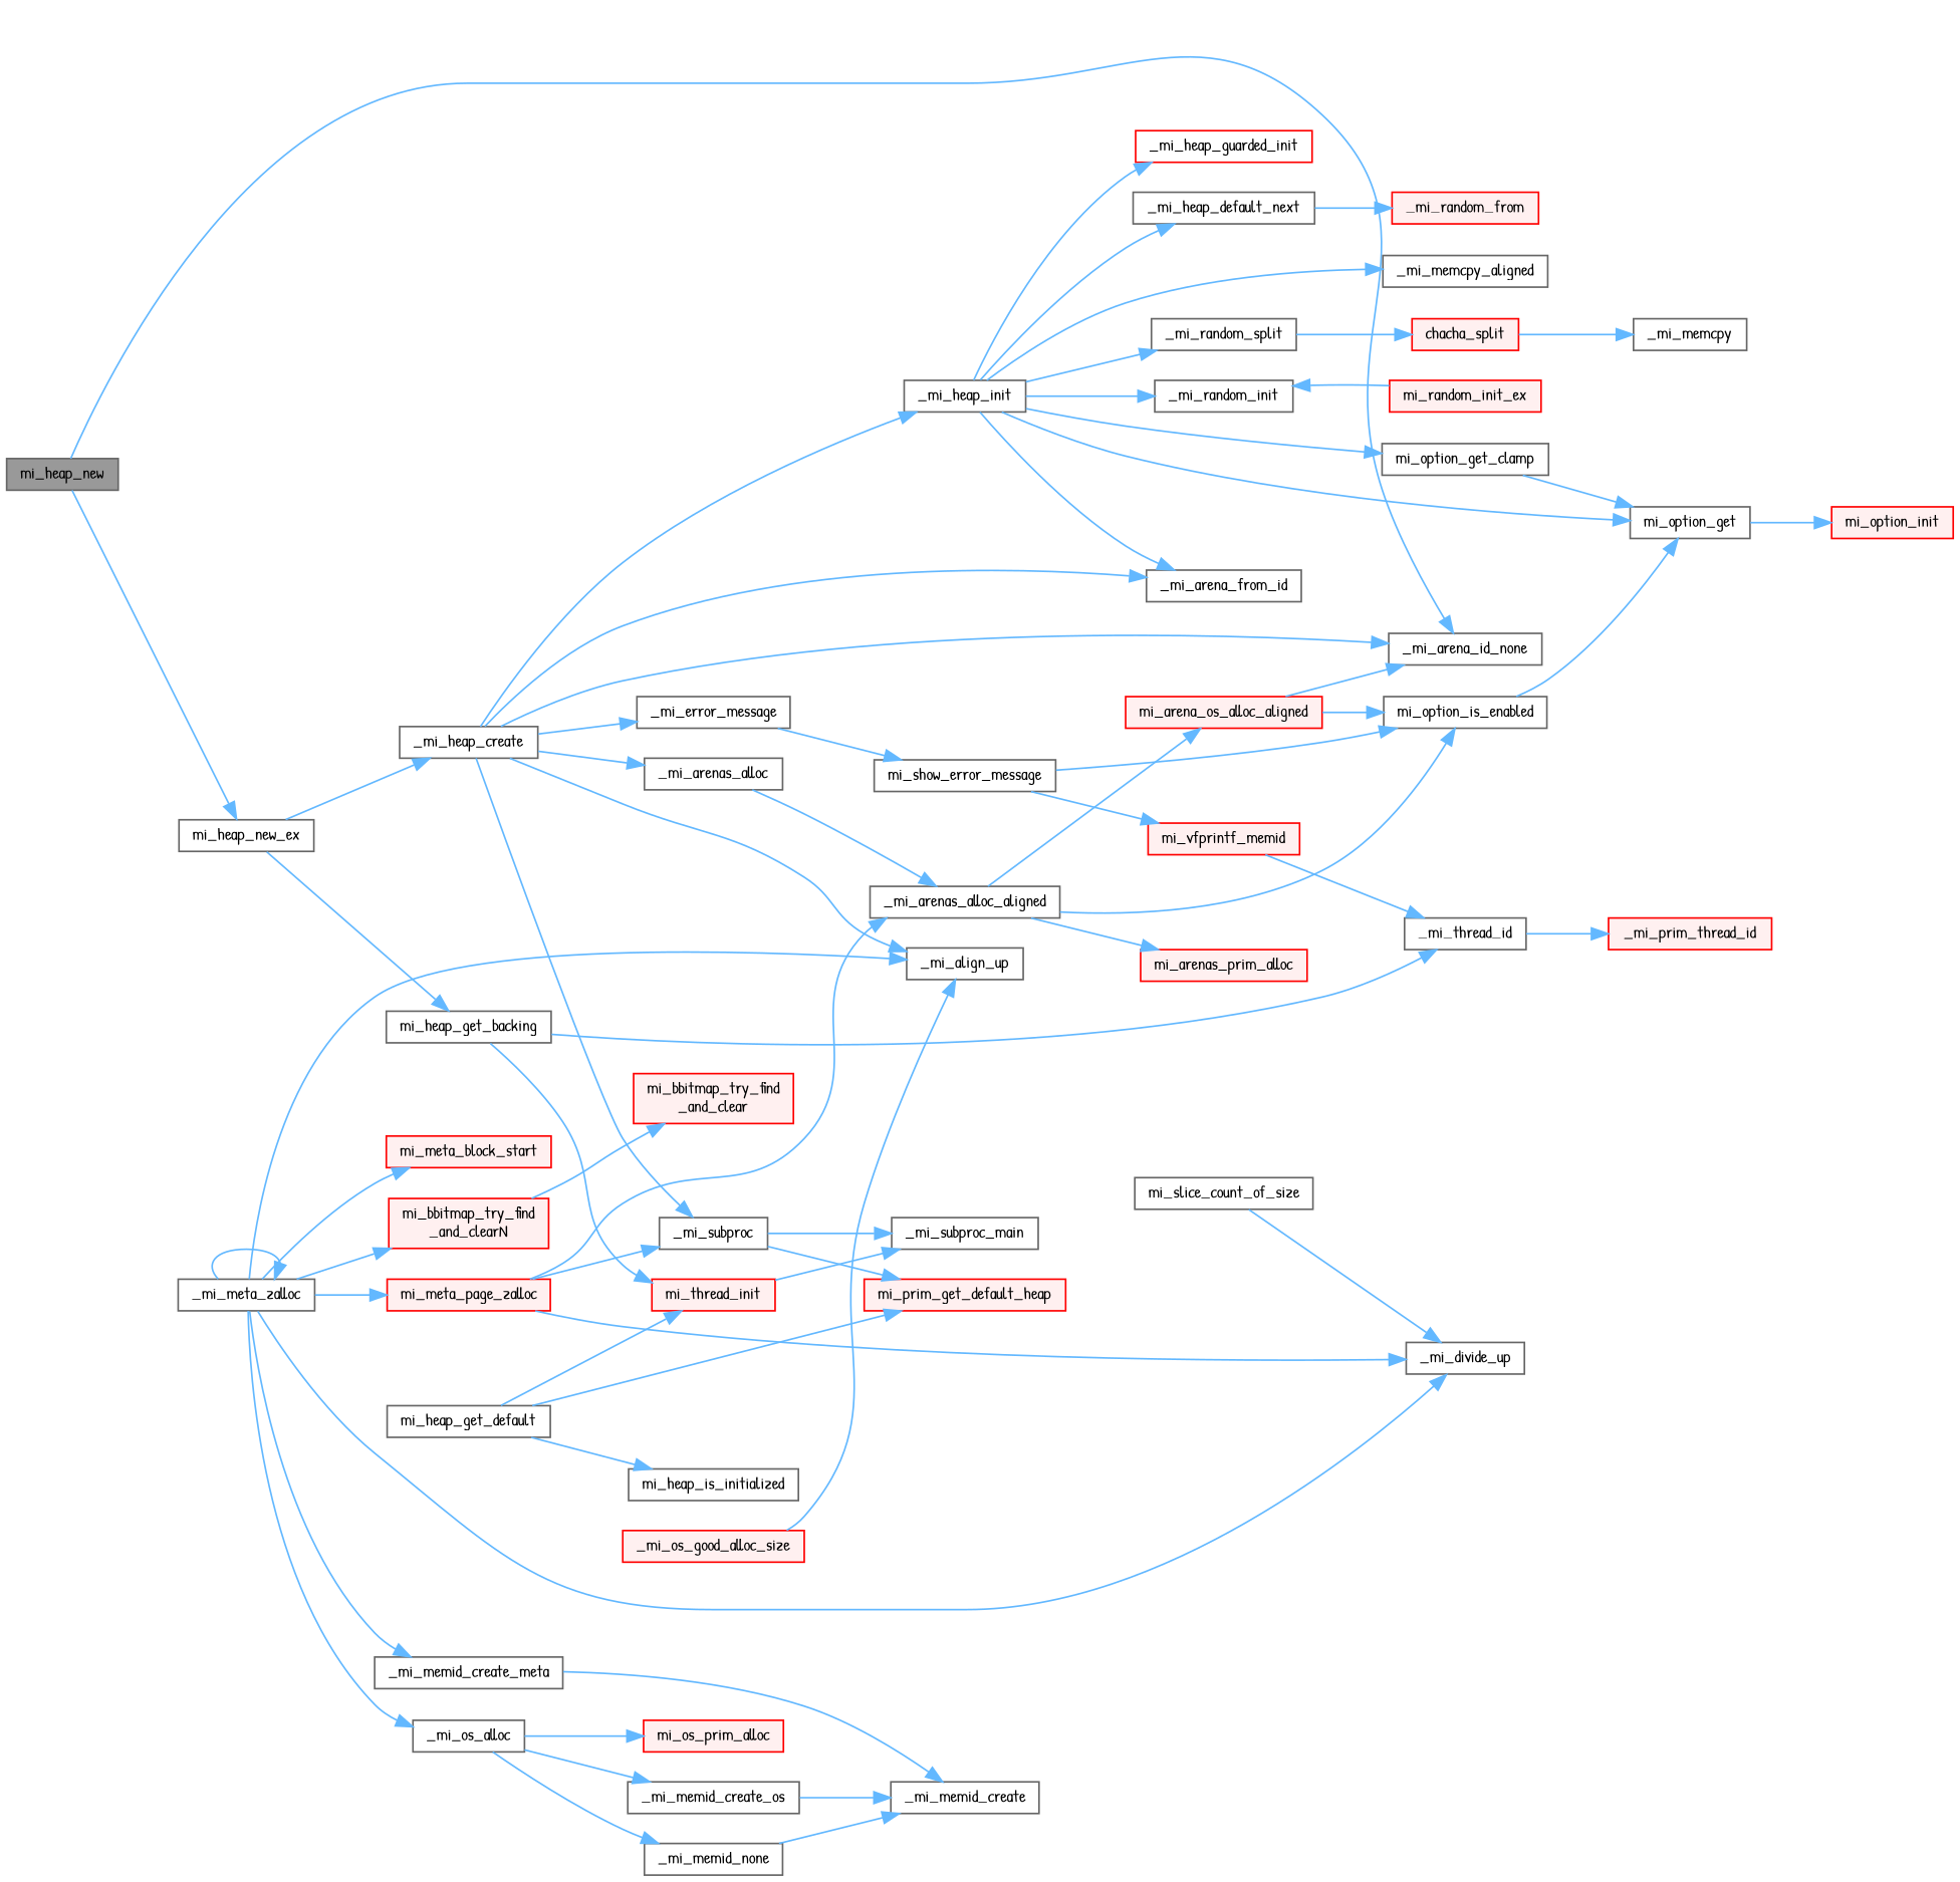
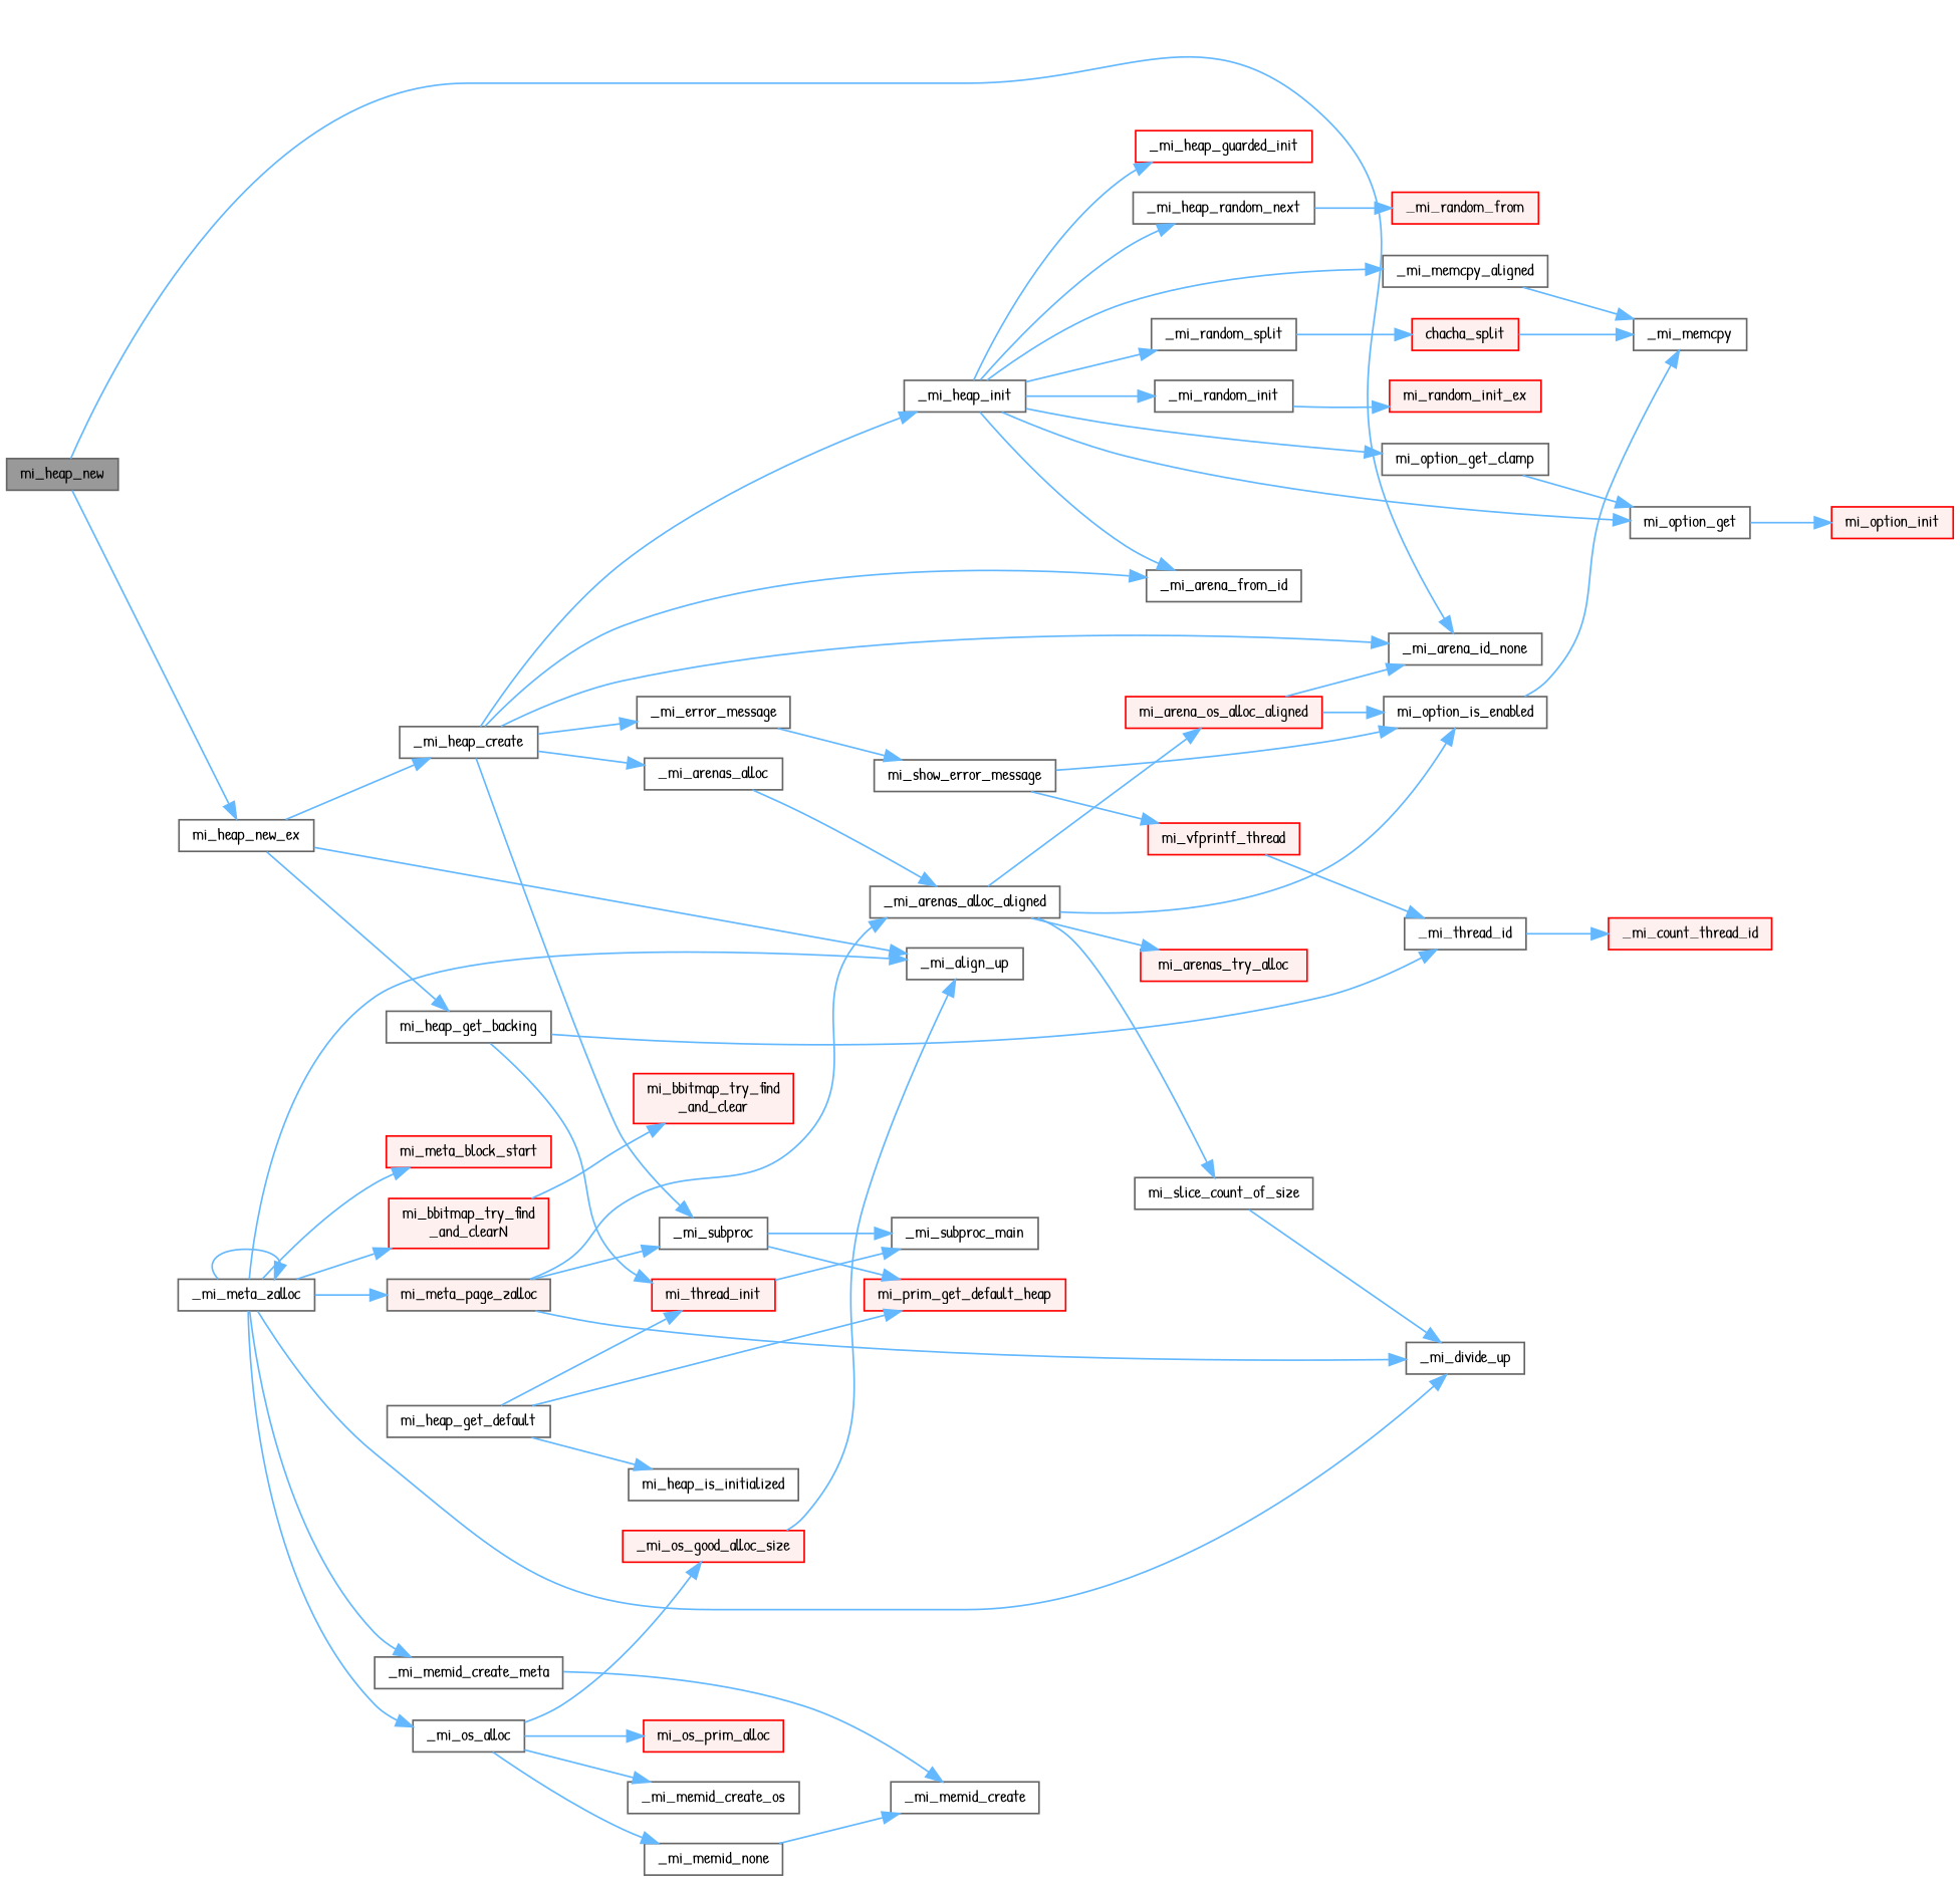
  digraph {
    fontname="Patrick Hand"
    rankdir=LR
    node [color=grey40 fillcolor=white fontname="Patrick Hand" fontsize=10 shape=box style=filled]
    edge [color=steelblue1 fontname="Patrick Hand" fontsize=10 labelfontname=Helvetica labelfontsize=10 style=solid]
    n1 [color=gray40 fillcolor=grey60 fontcolor=black height=0.2 label=mi_heap_new width=0.4]
    n2 [height=0.2 label=_mi_arena_id_none width=0.4]
    n3 [height=0.2 label=mi_heap_new_ex width=0.4]
    n4 [height=0.2 label=_mi_heap_create width=0.4]
    n5 [height=0.2 label=mi_heap_get_backing width=0.4]
    n6 [height=0.2 label=_mi_align_up width=0.4]
    n7 [height=0.2 label=_mi_arena_from_id width=0.4]
    n8 [height=0.2 label=_mi_arenas_alloc width=0.4]
    n9 [height=0.2 label=_mi_error_message width=0.4]
    n10 [height=0.2 label=_mi_heap_init width=0.4]
    n11 [height=0.2 label=_mi_subproc width=0.4]
    n12 [height=0.2 label=_mi_thread_id width=0.4]
    n13 [color=red fillcolor="#FFF0F0" height=0.2 label=mi_thread_init width=0.4]
    n14 [height=0.2 label=_mi_arenas_alloc_aligned width=0.4]
    n15 [height=0.2 label=mi_show_error_message width=0.4]
    n16 [height=0.2 label=mi_option_get width=0.4]
    n17 [color=red height=0.2 label=_mi_heap_guarded_init width=0.4]
-   n18 [height=0.2 label=_mi_heap_default_next width=0.4]
+   n18 [height=0.2 label=_mi_heap_random_next width=0.4]
    n19 [height=0.2 label=_mi_memcpy_aligned width=0.4]
    n20 [height=0.2 label=_mi_random_init width=0.4]
    n21 [height=0.2 label=_mi_random_split width=0.4]
    n22 [height=0.2 label=mi_option_get_clamp width=0.4]
    n23 [height=0.2 label=_mi_meta_zalloc width=0.4]
    n24 [height=0.2 label=_mi_divide_up width=0.4]
    n25 [height=0.2 label=_mi_memid_create_meta width=0.4]
    n26 [height=0.2 label=_mi_os_alloc width=0.4]
    n27 [color=red fillcolor="#FFF0F0" height=0.2 label="mi_bbitmap_try_find\l_and_clearN" width=0.4]
    n28 [color=red fillcolor="#FFF0F0" height=0.2 label=mi_meta_block_start width=0.4]
-   n29 [color=red fillcolor="#FFF0F0" height=0.2 label=mi_meta_page_zalloc width=0.4]
+   n29 [fillcolor="#FFF0F0" height=0.2 label=mi_meta_page_zalloc width=0.4]
    n30 [height=0.2 label=_mi_subproc_main width=0.4]
    n31 [color=red fillcolor="#FFF0F0" height=0.2 label=mi_prim_get_default_heap width=0.4]
    n32 [color=red fillcolor="#FFF0F0" height=0.2 label=mi_arena_os_alloc_aligned width=0.4]
    n33 [height=0.2 label=mi_option_is_enabled width=0.4]
-   n34 [color=red fillcolor="#FFF0F0" height=0.2 label=mi_arenas_prim_alloc width=0.4]
+   n34 [color=red fillcolor="#FFF0F0" height=0.2 label=mi_arenas_try_alloc width=0.4]
    n35 [height=0.2 label=mi_slice_count_of_size width=0.4]
    n36 [color=red fillcolor="#FFF0F0" height=0.2 label=mi_option_init width=0.4]
-   n37 [color=red fillcolor="#FFF0F0" height=0.2 label=mi_vfprintf_memid width=0.4]
-   n38 [color=red fillcolor="#FFF0F0" height=0.2 label=_mi_prim_thread_id width=0.4]
+   n37 [color=red fillcolor="#FFF0F0" height=0.2 label=mi_vfprintf_thread width=0.4]
+   n38 [color=red fillcolor="#FFF0F0" height=0.2 label=_mi_count_thread_id width=0.4]
    n39 [color=red fillcolor="#FFF0F0" height=0.2 label=_mi_random_from width=0.4]
    n40 [height=0.2 label=_mi_memcpy width=0.4]
    n41 [color=red fillcolor="#FFF0F0" height=0.2 label=mi_random_init_ex width=0.4]
    n42 [color=red fillcolor="#FFF0F0" height=0.2 label=chacha_split width=0.4]
    n43 [height=0.2 label=_mi_memid_create width=0.4]
    n44 [height=0.2 label=_mi_memid_create_os width=0.4]
    n45 [height=0.2 label=_mi_memid_none width=0.4]
    n46 [color=red fillcolor="#FFF0F0" height=0.2 label=_mi_os_good_alloc_size width=0.4]
    n47 [color=red fillcolor="#FFF0F0" height=0.2 label=mi_os_prim_alloc width=0.4]
    n48 [color=red fillcolor="#FFF0F0" height=0.2 label="mi_bbitmap_try_find\l_and_clear" width=0.4]
    n49 [height=0.2 label=mi_heap_get_default width=0.4]
    n50 [height=0.2 label=mi_heap_is_initialized width=0.4]
    n1 -> n2
    n1 -> n3
    n3 -> n4
    n3 -> n5
    n4 -> n2
-   n4 -> n6
+   n3 -> n6
    n4 -> n7
    n4 -> n8
    n4 -> n9
    n4 -> n10
    n4 -> n11
    n5 -> n12
    n5 -> n13
    n8 -> n14
    n9 -> n15
    n10 -> n7
    n10 -> n16
    n10 -> n17
    n10 -> n18
    n10 -> n19
    n10 -> n20
    n10 -> n21
    n10 -> n22
    n11 -> n30
    n11 -> n31
    n12 -> n38
    n13 -> n30
    n14 -> n32
    n14 -> n33
    n14 -> n34
+   n14 -> n35
    n15 -> n33
    n15 -> n37
    n16 -> n36
    n18 -> n39
-   n41 -> n20
+   n19 -> n40
+   n20 -> n41
    n21 -> n42
    n22 -> n16
    n23 -> n6
    n23 -> n23
    n23 -> n24
    n23 -> n25
    n23 -> n26
    n23 -> n27
    n23 -> n28
    n23 -> n29
    n25 -> n43
    n26 -> n44
    n26 -> n45
+   n26 -> n46
    n26 -> n47
    n27 -> n48
    n29 -> n11
    n29 -> n14
    n29 -> n24
    n32 -> n2
    n32 -> n33
-   n33 -> n16
+   n33 -> n40
    n35 -> n24
    n37 -> n12
    n42 -> n40
-   n44 -> n43
    n45 -> n43
    n46 -> n6
    n49 -> n13
    n49 -> n31
    n49 -> n50
  }
